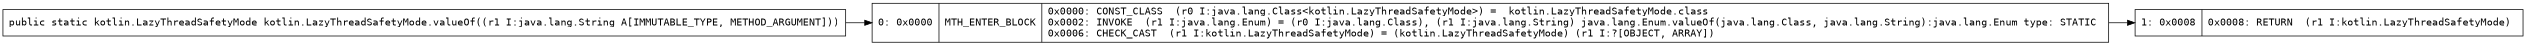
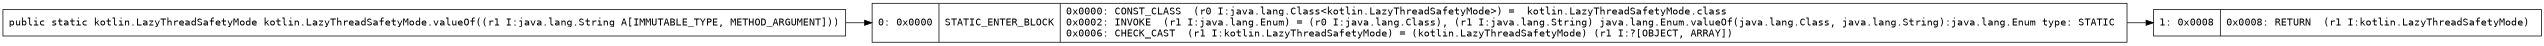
  digraph {
    rankdir=LR
    fontname="DejaVu Sans Mono"
    node [shape=record fontname="DejaVu Sans Mono"]
    edge [fontname="DejaVu Sans Mono"]
-   n1 [label="{0\:\ 0x0000|MTH_ENTER_BLOCK\l|0x0000: CONST_CLASS  (r0 I:java.lang.Class\<kotlin.LazyThreadSafetyMode\>) =  kotlin.LazyThreadSafetyMode.class \l0x0002: INVOKE  (r1 I:java.lang.Enum) = (r0 I:java.lang.Class), (r1 I:java.lang.String) java.lang.Enum.valueOf(java.lang.Class, java.lang.String):java.lang.Enum type: STATIC \l0x0006: CHECK_CAST  (r1 I:kotlin.LazyThreadSafetyMode) = (kotlin.LazyThreadSafetyMode) (r1 I:?[OBJECT, ARRAY]) \l}"]
+   n1 [label="{0\:\ 0x0000|STATIC_ENTER_BLOCK\l|0x0000: CONST_CLASS  (r0 I:java.lang.Class\<kotlin.LazyThreadSafetyMode\>) =  kotlin.LazyThreadSafetyMode.class \l0x0002: INVOKE  (r1 I:java.lang.Enum) = (r0 I:java.lang.Class), (r1 I:java.lang.String) java.lang.Enum.valueOf(java.lang.Class, java.lang.String):java.lang.Enum type: STATIC \l0x0006: CHECK_CAST  (r1 I:kotlin.LazyThreadSafetyMode) = (kotlin.LazyThreadSafetyMode) (r1 I:?[OBJECT, ARRAY]) \l}"]
    n2 [label="{1\:\ 0x0008|0x0008: RETURN  (r1 I:kotlin.LazyThreadSafetyMode) \l}"]
    n3 [label="{public static kotlin.LazyThreadSafetyMode kotlin.LazyThreadSafetyMode.valueOf((r1 I:java.lang.String A[IMMUTABLE_TYPE, METHOD_ARGUMENT])) }"]
    n1 -> n2
    n3 -> n1
  }
